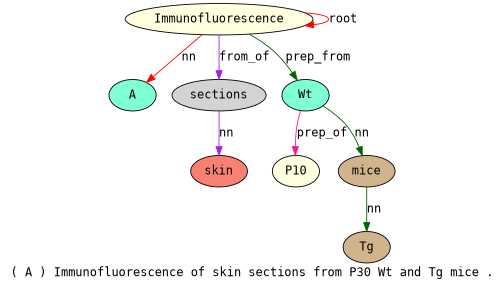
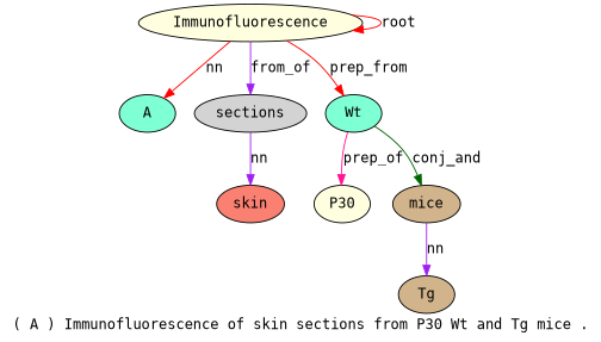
  digraph {
    fontname="DejaVu Sans Mono"
    label="( A ) Immunofluorescence of skin sections from P30 Wt and Tg mice ."
    node [fillcolor=lightyellow fontname="DejaVu Sans Mono" style=filled]
    edge [color=red fontname="DejaVu Sans Mono"]
    n1 [label=Immunofluorescence]
    n2 [fillcolor=aquamarine label=A]
    n3 [fillcolor=lightgrey label=sections]
    n4 [fillcolor=aquamarine label=Wt]
    n5 [fillcolor=salmon label=skin]
-   n6 [label=P10]
+   n6 [label=P30]
    n7 [fillcolor=tan label=mice]
    n8 [fillcolor=tan label=Tg]
    n1 -> n1 [label=root]
    n1 -> n2 [label=nn]
    n1 -> n3 [color=purple label=from_of]
-   n1 -> n4 [color=darkgreen label=prep_from]
+   n1 -> n4 [label=prep_from]
    n3 -> n5 [color=purple label=nn]
    n4 -> n6 [color=deeppink label=prep_of]
-   n4 -> n7 [color=darkgreen label=nn]
-   n7 -> n8 [color=darkgreen label=nn]
+   n4 -> n7 [color=darkgreen label=conj_and]
+   n7 -> n8 [color=purple label=nn]
  }
